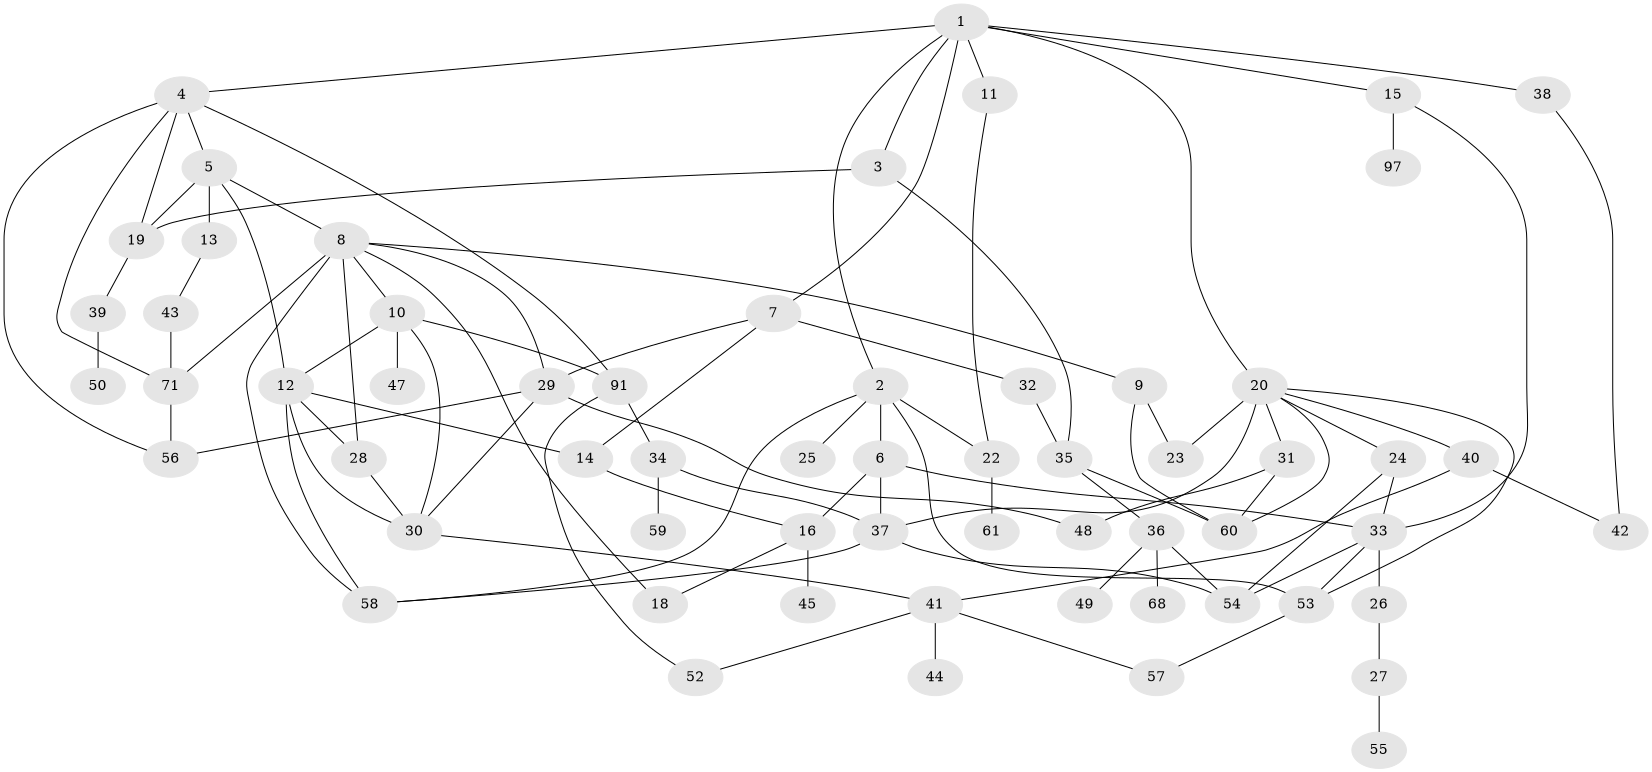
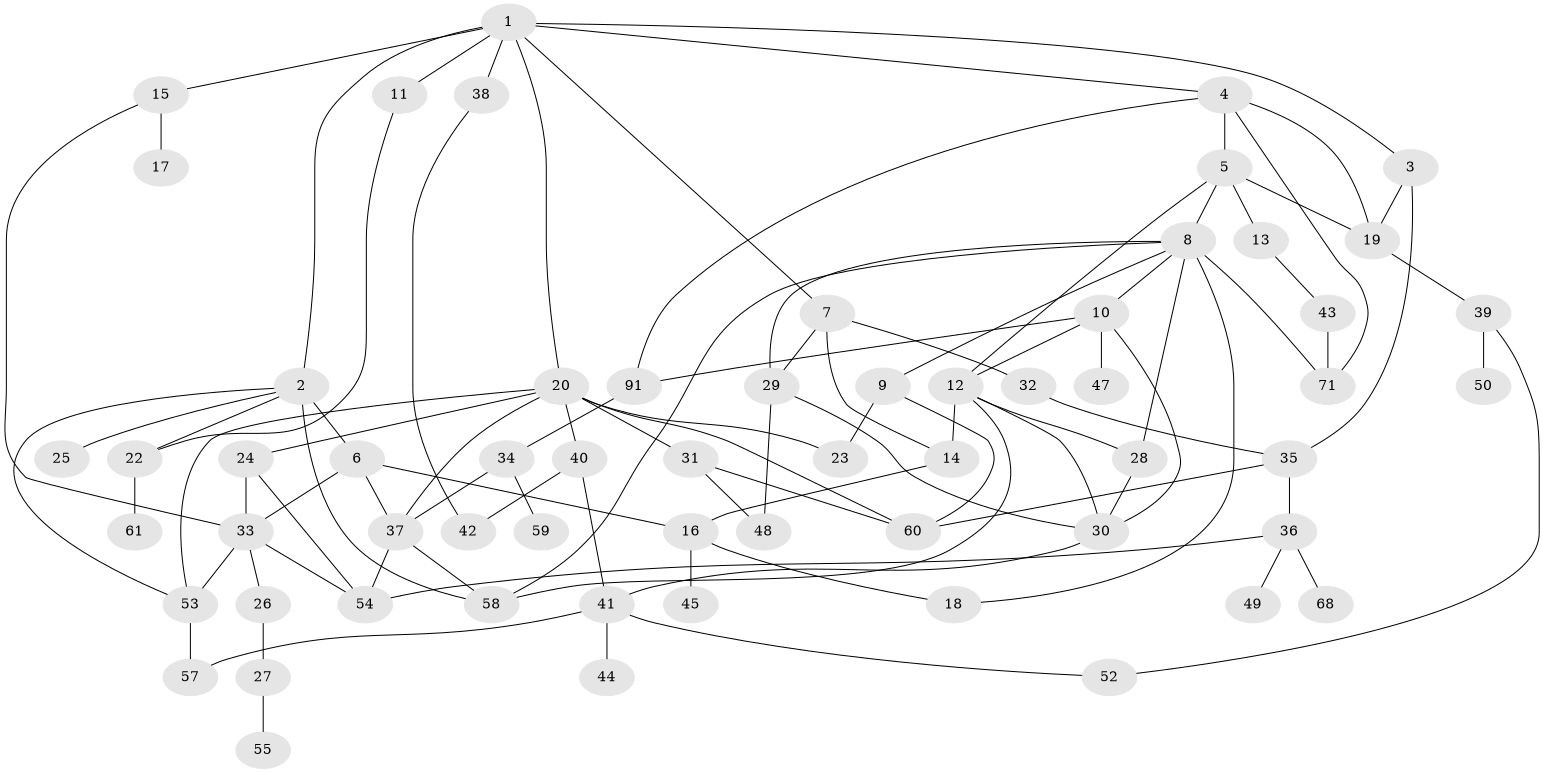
  graph {
    node [color=gray90 style=filled]
    edge [weight=1.0]
    1
    2
    3
    4
    7
    11
    15
    20
    38
    6
    22
    25
    53
    58
    19
    35
    5
    n18 [label=91]
    n19 [label=71]
-   56
    14
    29
    32
    33
-   17 [label=97]
+   17
    37
    23
    60
    24
    31
    40
    42
    16
    61
    57
    39
    36
    8
    12
    13
    34
    9
    10
    18
    28
    30
    43
    45
    26
    27
    54
    48
    47
    41
    50
    52
    59
    55
    44
    49
    n61 [label=68]
    1 -- 2
    1 -- 3
    1 -- 4
    1 -- 7
    1 -- 11
    1 -- 15
    1 -- 20
    1 -- 38
    2 -- 6 [weight=2.0]
    2 -- 22
    2 -- 25
    2 -- 53
    2 -- 58
    3 -- 19
    3 -- 35
    4 -- 19
    4 -- 5
    4 -- n18
    4 -- n19
-   4 -- 56
    7 -- 14
    7 -- 29
    7 -- 32
    11 -- 22
    15 -- 33
    15 -- 17
    20 -- 53
    20 -- 37
    20 -- 23 [weight=3.0]
    20 -- 60
    20 -- 24
    20 -- 31
    20 -- 40
    38 -- 42
    6 -- 33
    6 -- 37
    6 -- 16
    22 -- 61
    53 -- 57
    19 -- 39
    35 -- 60
    35 -- 36
    5 -- 19
    5 -- 8
    5 -- 12
    5 -- 13
    n18 -- 34
-   n19 -- 56
    14 -- 16
-   29 -- 56 [weight=2.0]
    29 -- 30
    29 -- 48
    32 -- 35
    33 -- 53
    33 -- 26
    33 -- 54
    37 -- 58
    37 -- 54
    24 -- 33
    24 -- 54
    31 -- 60
    31 -- 48 [weight=2.0]
    40 -- 42
    40 -- 41
    16 -- 18
    16 -- 45
    39 -- 50
-   n18 -- 52
+   39 -- 52
    36 -- 54
    36 -- 49
    36 -- n61
    8 -- 58
    8 -- n19
    8 -- 29
    8 -- 9
    8 -- 10
    8 -- 18
    8 -- 28 [weight=3.0]
    12 -- 58
    12 -- 14
    12 -- 28
    12 -- 30
    13 -- 43
    34 -- 37
    34 -- 59
    9 -- 23
    9 -- 60
    10 -- n18
    10 -- 12
    10 -- 30
    10 -- 47 [weight=2.0]
    28 -- 30
    30 -- 41
    43 -- n19
    26 -- 27
    27 -- 55
    41 -- 57
    41 -- 52
    41 -- 44 [weight=3.0]
  }
